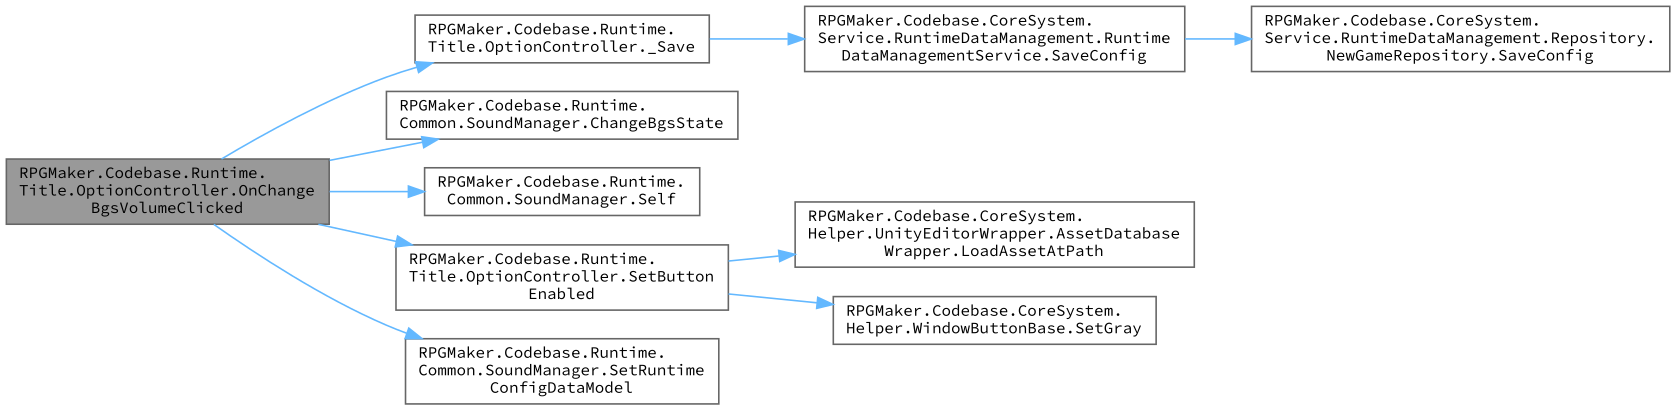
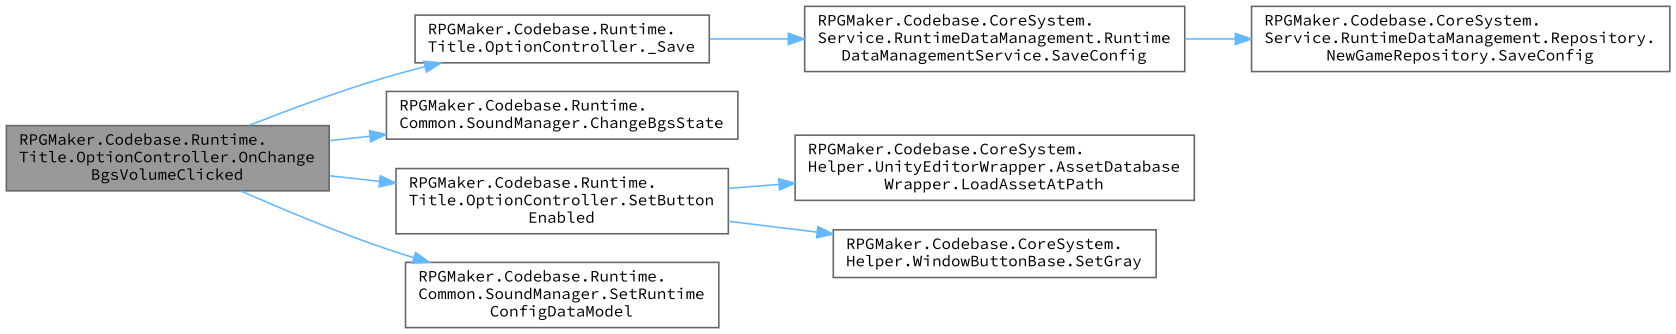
  digraph {
    rankdir=LR
    fontname="Source Code Pro"
    node [color=grey40 fillcolor=white fontname="Source Code Pro" fontsize=10 shape=box style=filled]
    edge [color=steelblue1 fontname="Source Code Pro" fontsize=10 labelfontname=Helvetica labelfontsize=10 style=solid]
    n1 [color=gray40 fillcolor=grey60 fontcolor=black height=0.2 label="RPGMaker.Codebase.Runtime.\lTitle.OptionController.OnChange\lBgsVolumeClicked" width=0.4]
    n2 [height=0.2 label="RPGMaker.Codebase.Runtime.\lTitle.OptionController._Save" width=0.4]
    n3 [height=0.2 label="RPGMaker.Codebase.Runtime.\lCommon.SoundManager.ChangeBgsState" width=0.4]
-   n4 [height=0.2 label="RPGMaker.Codebase.Runtime.\lCommon.SoundManager.Self" width=0.4]
    n5 [height=0.2 label="RPGMaker.Codebase.Runtime.\lTitle.OptionController.SetButton\lEnabled" width=0.4]
    n6 [height=0.2 label="RPGMaker.Codebase.Runtime.\lCommon.SoundManager.SetRuntime\lConfigDataModel" width=0.4]
    n7 [height=0.2 label="RPGMaker.Codebase.CoreSystem.\lService.RuntimeDataManagement.Runtime\lDataManagementService.SaveConfig" width=0.4]
    n8 [height=0.2 label="RPGMaker.Codebase.CoreSystem.\lService.RuntimeDataManagement.Repository.\lNewGameRepository.SaveConfig" width=0.4]
    n9 [height=0.2 label="RPGMaker.Codebase.CoreSystem.\lHelper.UnityEditorWrapper.AssetDatabase\lWrapper.LoadAssetAtPath" width=0.4]
    n10 [height=0.2 label="RPGMaker.Codebase.CoreSystem.\lHelper.WindowButtonBase.SetGray" width=0.4]
    n1 -> n2
    n1 -> n3
-   n1 -> n4
    n1 -> n5
    n1 -> n6
    n2 -> n7
    n5 -> n9
    n5 -> n10
    n7 -> n8
  }
